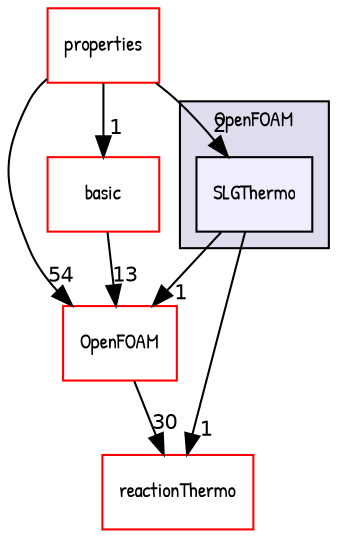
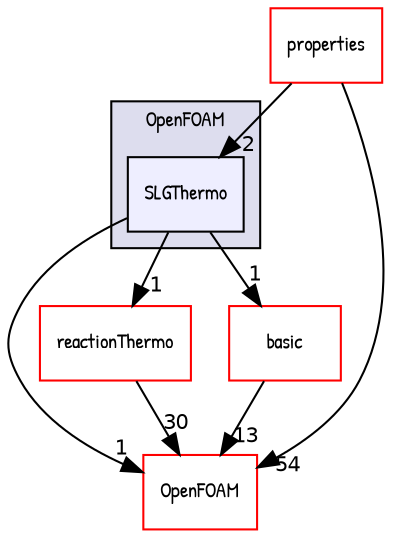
  digraph {
    compound=true
    fontname="Patrick Hand"
    node [fontname="Patrick Hand" fontsize=10 shape=box color=red]
    edge [fontname="Patrick Hand" headlabel=1 labeldistance=1.5 labelfontname=Helvetica labelfontsize=10]
    n1 [fillcolor="#eeeeff" label=SLGThermo pencolor=black style=filled color=""]
    n2 [label=OpenFOAM]
    n3 [label=reactionThermo]
    n4 [label=basic]
    n5 [label=properties]
    subgraph cluster_1 {
      bgcolor="#ddddee"
      fontsize=10
      label=OpenFOAM
      pencolor=black
      n1
    }
    n1 -> n2
    n1 -> n3
-   n5 -> n4
-   n2 -> n3 [headlabel=30]
+   n1 -> n4
+   n3 -> n2 [headlabel=30]
    n4 -> n2 [headlabel=13]
    n5 -> n1 [headlabel=2]
    n5 -> n2 [headlabel=54]
  }
